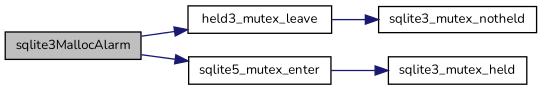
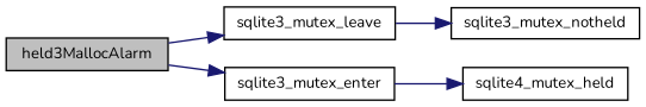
  digraph {
    fontname=Nunito
    rankdir=LR
    node [color=black fillcolor=white fontname=Nunito fontsize=10 shape=record style=filled]
    edge [color=midnightblue fontname=Nunito fontsize=10 labelfontname=FreeSans labelfontsize=10 style=solid]
-   n1 [fillcolor=grey75 fontcolor=black height=0.2 label=sqlite3MallocAlarm width=0.4]
-   n2 [height=0.2 label=held3_mutex_leave width=0.4]
-   n3 [height=0.2 label=sqlite5_mutex_enter width=0.4]
+   n1 [fillcolor=grey75 fontcolor=black height=0.2 label=held3MallocAlarm width=0.4]
+   n2 [height=0.2 label=sqlite3_mutex_leave width=0.4]
+   n3 [height=0.2 label=sqlite3_mutex_enter width=0.4]
    n4 [height=0.2 label=sqlite3_mutex_notheld width=0.4]
-   n5 [height=0.2 label=sqlite3_mutex_held width=0.4]
+   n5 [height=0.2 label=sqlite4_mutex_held width=0.4]
    n1 -> n2
    n1 -> n3
    n2 -> n4
    n3 -> n5
  }
